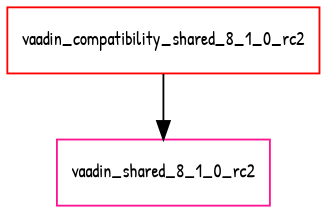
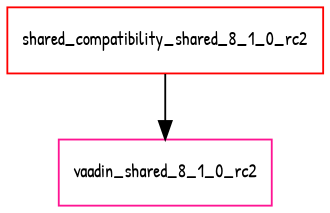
  digraph {
    fontname="Patrick Hand"
    node [fontsize=10.0 shape=box fontname="Patrick Hand"]
-   vaadin_compatibility_shared_8_1_0_rc2 [color=red]
+   vaadin_compatibility_shared_8_1_0_rc2 [color=red label=shared_compatibility_shared_8_1_0_rc2]
    vaadin_shared_8_1_0_rc2 [color=deeppink]
    vaadin_compatibility_shared_8_1_0_rc2 -> vaadin_shared_8_1_0_rc2 [fontname="Patrick Hand"]
  }
